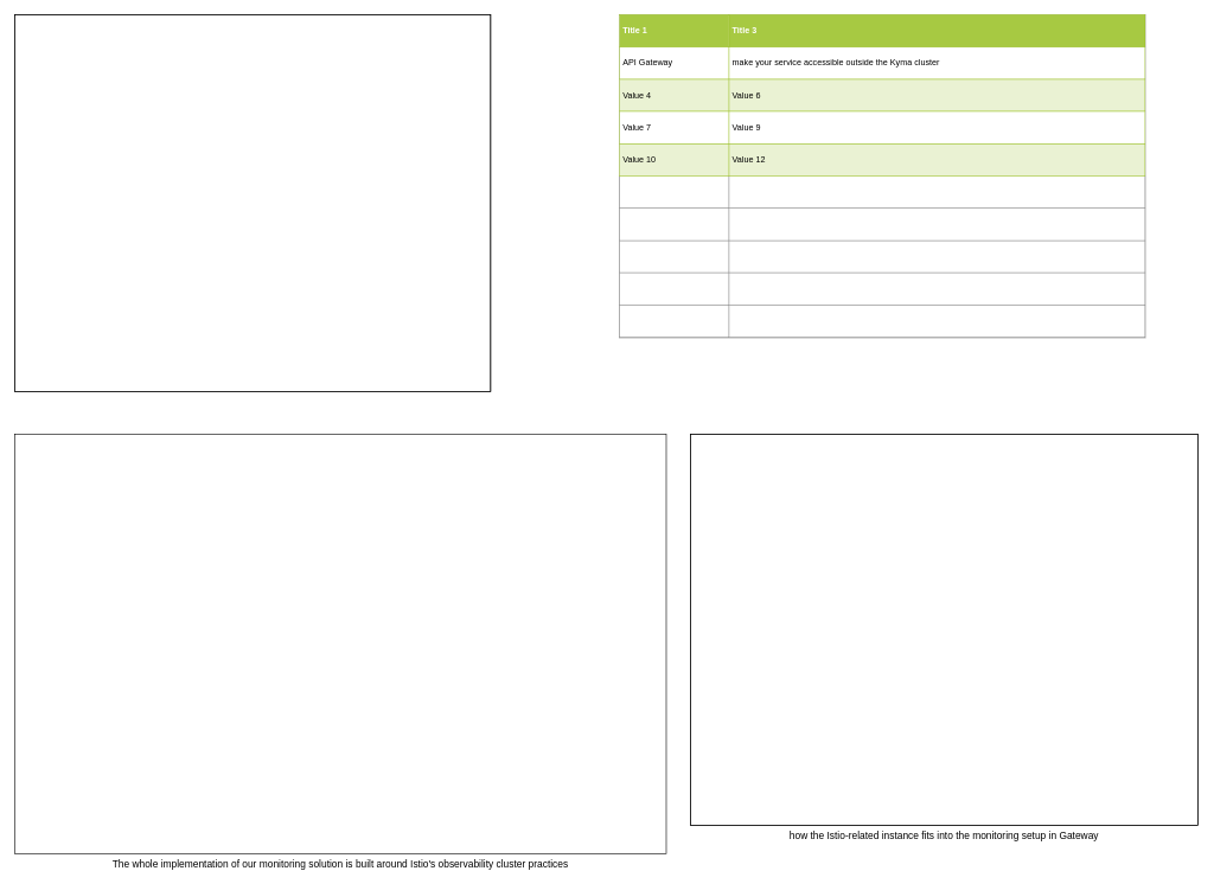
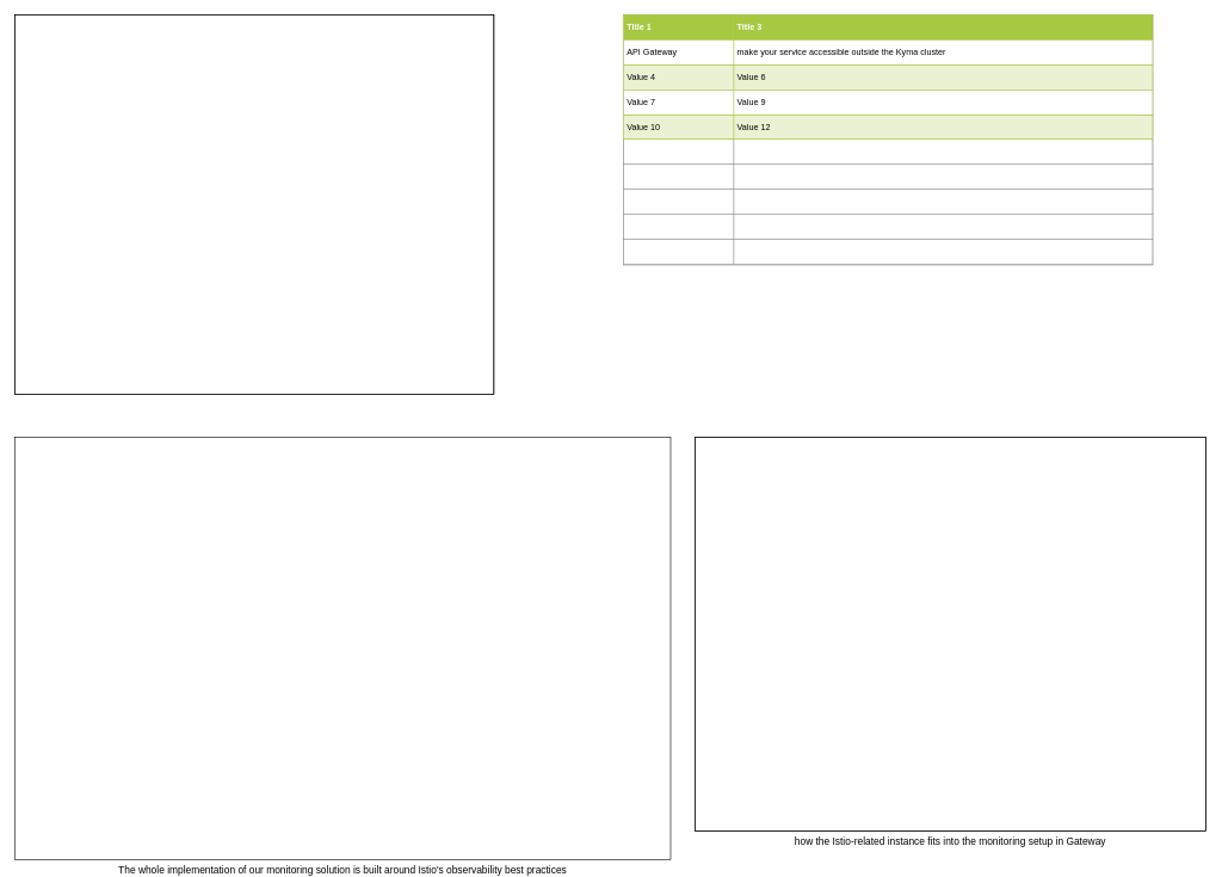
  <mxCell id="0" />
  <mxCell id="1" parent="0" />
  <mxCell id="2" value="" style="shape=image;verticalLabelPosition=bottom;labelBackgroundColor=#ffffff;verticalAlign=top;aspect=fixed;imageAspect=0;image=https://kyma-project.io/assets/docs/kyma/latest/01-overview/main-areas/assets/kyma-areas.svg;imageBackground=default;imageBorder=default;" vertex="1" parent="1"><mxGeometry x="20" y="20" width="668.93" height="530" as="geometry" /></mxCell>
- <mxCell id="3" value="&lt;table border=&quot;1&quot; width=&quot;100%&quot; cellpadding=&quot;4&quot; style=&quot;width: 100% ; height: 100% ; border-collapse: collapse&quot;&gt;&lt;tbody&gt;&lt;tr style=&quot;background-color: #a7c942 ; color: #ffffff ; border: 1px solid #98bf21&quot;&gt;&lt;th align=&quot;left&quot;&gt;Title 1&lt;/th&gt;&lt;th align=&quot;left&quot;&gt;Title 3&lt;/th&gt;&lt;/tr&gt;&lt;tr style=&quot;border: 1px solid #98bf21&quot;&gt;&lt;td&gt;API Gateway&lt;/td&gt;&lt;td&gt;make your service accessible outside the Kyma cluster&lt;/td&gt;&lt;/tr&gt;&lt;tr style=&quot;background-color: #eaf2d3 ; border: 1px solid #98bf21&quot;&gt;&lt;td&gt;Value 4&lt;/td&gt;&lt;td&gt;Value 6&lt;/td&gt;&lt;/tr&gt;&lt;tr style=&quot;border: 1px solid #98bf21&quot;&gt;&lt;td&gt;Value 7&lt;/td&gt;&lt;td&gt;Value 9&lt;/td&gt;&lt;/tr&gt;&lt;tr style=&quot;background-color: #eaf2d3 ; border: 1px solid #98bf21&quot;&gt;&lt;td&gt;Value 10&lt;/td&gt;&lt;td&gt;Value 12&lt;/td&gt;&lt;/tr&gt;&lt;tr&gt;&lt;td&gt;&lt;br&gt;&lt;/td&gt;&lt;td&gt;&lt;br&gt;&lt;/td&gt;&lt;/tr&gt;&lt;tr&gt;&lt;td&gt;&lt;br&gt;&lt;/td&gt;&lt;td&gt;&lt;br&gt;&lt;/td&gt;&lt;/tr&gt;&lt;tr&gt;&lt;td&gt;&lt;br&gt;&lt;/td&gt;&lt;td&gt;&lt;br&gt;&lt;/td&gt;&lt;/tr&gt;&lt;tr&gt;&lt;td&gt;&lt;br&gt;&lt;/td&gt;&lt;td&gt;&lt;br&gt;&lt;/td&gt;&lt;/tr&gt;&lt;tr&gt;&lt;td&gt;&lt;br&gt;&lt;/td&gt;&lt;td&gt;&lt;br&gt;&lt;/td&gt;&lt;/tr&gt;&lt;/tbody&gt;&lt;/table&gt;" style="text;html=1;strokeColor=#c0c0c0;fillColor=#ffffff;overflow=fill;rounded=0;" vertex="1" parent="1"><mxGeometry x="870" y="20" width="740" height="455" as="geometry" /></mxCell>
- <mxCell id="4" value="The whole implementation of our monitoring solution is built around Istio's observability cluster practices" style="shape=image;verticalLabelPosition=bottom;labelBackgroundColor=#ffffff;verticalAlign=top;aspect=fixed;imageAspect=0;image=https://kyma-project.io/assets/docs/kyma/latest/01-overview/main-areas/observability/assets/prometheus-setup.svg;imageBorder=default;fontSize=14;" vertex="1" parent="1"><mxGeometry x="20" y="610" width="915.82" height="590" as="geometry" /></mxCell>
+ <mxCell id="3" value="&lt;table border=&quot;1&quot; width=&quot;100%&quot; cellpadding=&quot;4&quot; style=&quot;width: 100% ; height: 100% ; border-collapse: collapse&quot;&gt;&lt;tbody&gt;&lt;tr style=&quot;background-color: #a7c942 ; color: #ffffff ; border: 1px solid #98bf21&quot;&gt;&lt;th align=&quot;left&quot;&gt;Title 1&lt;/th&gt;&lt;th align=&quot;left&quot;&gt;Title 3&lt;/th&gt;&lt;/tr&gt;&lt;tr style=&quot;border: 1px solid #98bf21&quot;&gt;&lt;td&gt;API Gateway&lt;/td&gt;&lt;td&gt;make your service accessible outside the Kyma cluster&lt;/td&gt;&lt;/tr&gt;&lt;tr style=&quot;background-color: #eaf2d3 ; border: 1px solid #98bf21&quot;&gt;&lt;td&gt;Value 4&lt;/td&gt;&lt;td&gt;Value 6&lt;/td&gt;&lt;/tr&gt;&lt;tr style=&quot;border: 1px solid #98bf21&quot;&gt;&lt;td&gt;Value 7&lt;/td&gt;&lt;td&gt;Value 9&lt;/td&gt;&lt;/tr&gt;&lt;tr style=&quot;background-color: #eaf2d3 ; border: 1px solid #98bf21&quot;&gt;&lt;td&gt;Value 10&lt;/td&gt;&lt;td&gt;Value 12&lt;/td&gt;&lt;/tr&gt;&lt;tr&gt;&lt;td&gt;&lt;br&gt;&lt;/td&gt;&lt;td&gt;&lt;br&gt;&lt;/td&gt;&lt;/tr&gt;&lt;tr&gt;&lt;td&gt;&lt;br&gt;&lt;/td&gt;&lt;td&gt;&lt;br&gt;&lt;/td&gt;&lt;/tr&gt;&lt;tr&gt;&lt;td&gt;&lt;br&gt;&lt;/td&gt;&lt;td&gt;&lt;br&gt;&lt;/td&gt;&lt;/tr&gt;&lt;tr&gt;&lt;td&gt;&lt;br&gt;&lt;/td&gt;&lt;td&gt;&lt;br&gt;&lt;/td&gt;&lt;/tr&gt;&lt;tr&gt;&lt;td&gt;&lt;br&gt;&lt;/td&gt;&lt;td&gt;&lt;br&gt;&lt;/td&gt;&lt;/tr&gt;&lt;/tbody&gt;&lt;/table&gt;" style="text;html=1;strokeColor=#c0c0c0;fillColor=#ffffff;overflow=fill;rounded=0;" vertex="1" parent="1"><mxGeometry x="870" y="20" width="740" height="350" as="geometry" /></mxCell>
+ <mxCell id="4" value="The whole implementation of our monitoring solution is built around Istio's observability best practices" style="shape=image;verticalLabelPosition=bottom;labelBackgroundColor=#ffffff;verticalAlign=top;aspect=fixed;imageAspect=0;image=https://kyma-project.io/assets/docs/kyma/latest/01-overview/main-areas/observability/assets/prometheus-setup.svg;imageBorder=default;fontSize=14;" vertex="1" parent="1"><mxGeometry x="20" y="610" width="915.82" height="590" as="geometry" /></mxCell>
  <mxCell id="5" value="how the Istio-related instance fits into the monitoring setup in Gateway" style="shape=image;verticalLabelPosition=bottom;labelBackgroundColor=#ffffff;verticalAlign=top;aspect=fixed;imageAspect=0;image=https://kyma-project.io/assets/docs/kyma/latest/01-overview/main-areas/observability/assets/monitoring-istio.svg;imageBackground=default;fontSize=14;imageBorder=default;" vertex="1" parent="1"><mxGeometry x="970" y="610" width="713.22" height="550" as="geometry" /></mxCell>
